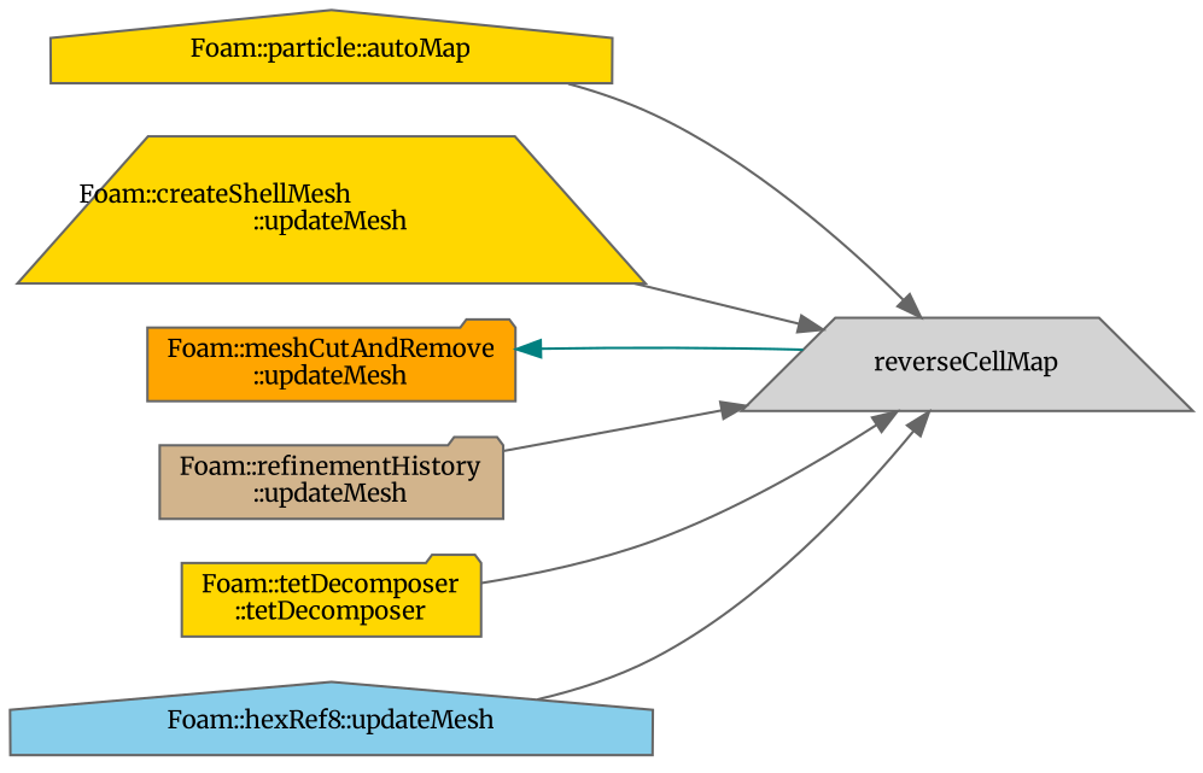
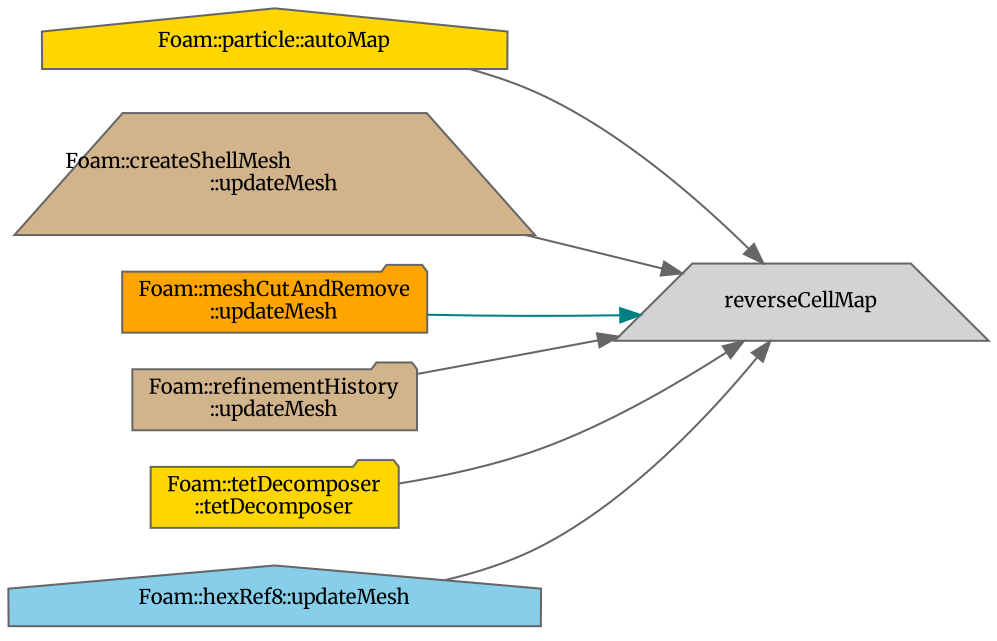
  digraph {
    fontname=Merriweather
    rankdir=RL
    node [color=grey40 fillcolor=gold fontname=Merriweather fontsize=10 shape=folder style=filled]
    edge [color=gray40 dir=back fontname=Merriweather fontsize=10 labelfontname=Helvetica labelfontsize=10 style=solid]
    n1 [color=gray40 fillcolor=lightgrey fontcolor=black height=0.2 label=reverseCellMap shape=trapezium width=0.4]
    n2 [height=0.2 label="Foam::particle::autoMap" shape=house width=0.4]
-   n3 [height=0.2 label="Foam::createShellMesh\l::updateMesh" shape=trapezium width=0.4]
+   n3 [fillcolor=tan height=0.2 label="Foam::createShellMesh\l::updateMesh" shape=trapezium width=0.4]
    n4 [fillcolor=orange height=0.2 label="Foam::meshCutAndRemove\l::updateMesh" width=0.4]
    n5 [fillcolor=tan height=0.2 label="Foam::refinementHistory\l::updateMesh" width=0.4]
    n6 [height=0.2 label="Foam::tetDecomposer\l::tetDecomposer" width=0.4]
    n7 [fillcolor=skyblue height=0.2 label="Foam::hexRef8::updateMesh" shape=house width=0.4]
    n1 -> n2
    n1 -> n3
-   n4 -> n1 [color=teal]
+   n1 -> n4 [color=teal]
    n1 -> n5
    n1 -> n6
    n1 -> n7
  }
